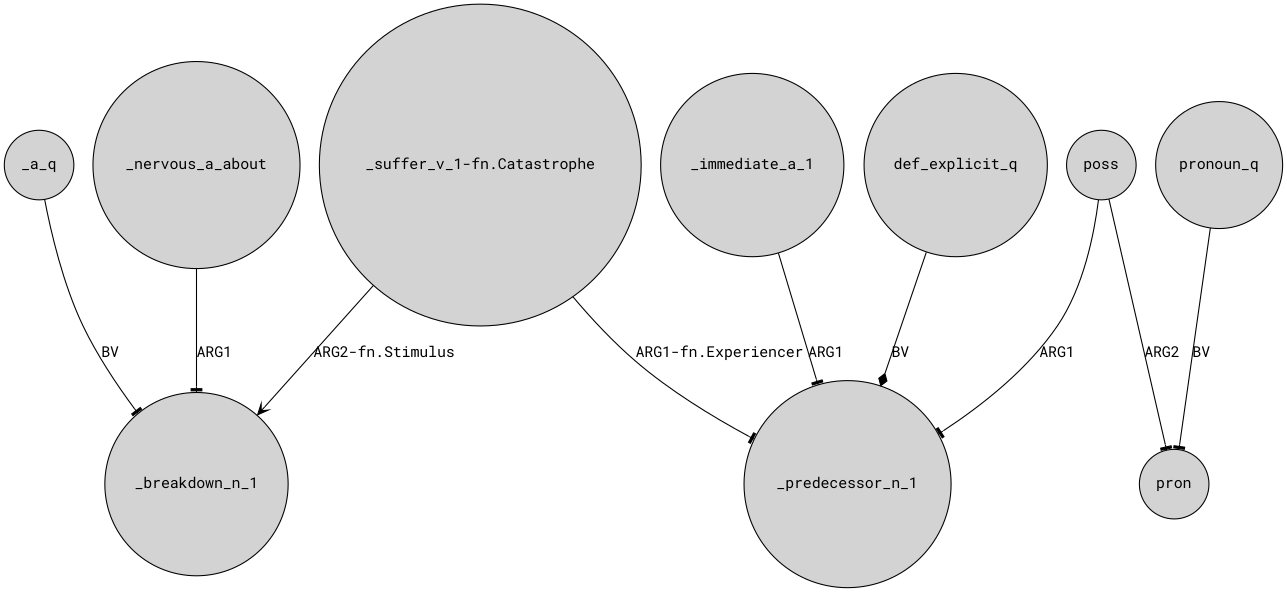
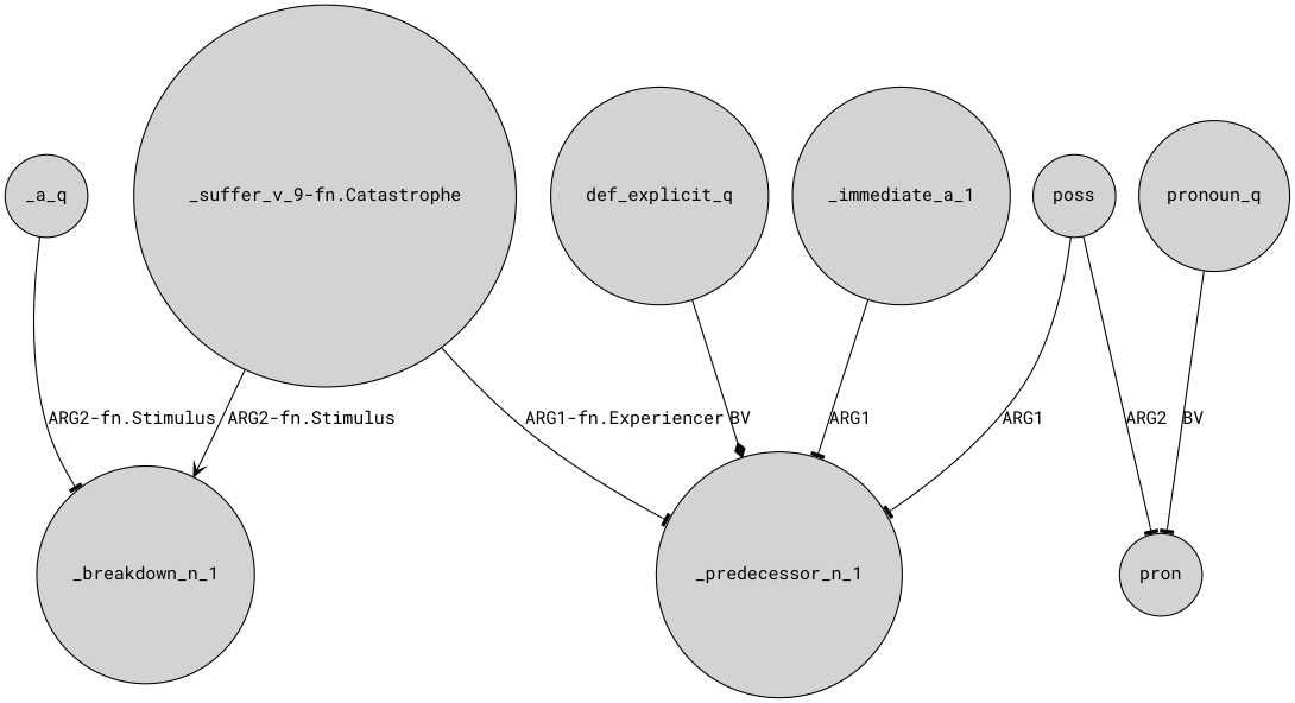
  digraph {
    fontname="Roboto Mono"
    node [fontname="Roboto Mono" shape=circle style=filled]
    edge [arrowhead=tee fontname="Roboto Mono"]
-   "_suffer_v_1-fn.Catastrophe"
+   "_suffer_v_1-fn.Catastrophe" [label="_suffer_v_9-fn.Catastrophe"]
    _breakdown_n_1
    _predecessor_n_1
    def_explicit_q
-   _nervous_a_about
    poss
    pron
    pronoun_q
    _a_q
    _immediate_a_1
    "_suffer_v_1-fn.Catastrophe" -> _breakdown_n_1 [arrowhead=vee label="ARG2-fn.Stimulus"]
    "_suffer_v_1-fn.Catastrophe" -> _predecessor_n_1 [label="ARG1-fn.Experiencer"]
    def_explicit_q -> _predecessor_n_1 [arrowhead=diamond label=BV]
-   _nervous_a_about -> _breakdown_n_1 [label=ARG1]
    poss -> _predecessor_n_1 [label=ARG1]
    poss -> pron [label=ARG2]
    pronoun_q -> pron [label=BV]
-   _a_q -> _breakdown_n_1 [label=BV]
+   _a_q -> _breakdown_n_1 [label="ARG2-fn.Stimulus"]
    _immediate_a_1 -> _predecessor_n_1 [label=ARG1]
  }
